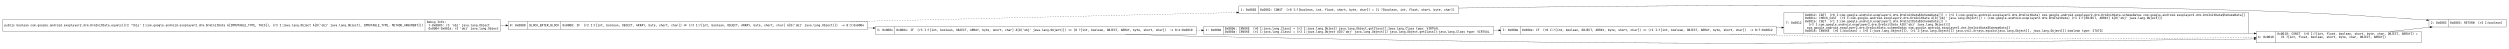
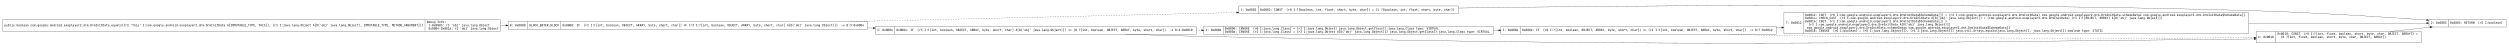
  digraph {
    fontname="JetBrains Mono"
    rankdir=LR
    node [fontname="JetBrains Mono" shape=record]
    edge [fontname="JetBrains Mono"]
    n1 [label="{0\:\ 0x0000|BLOCK_ENTER_BLOCK\l|0x0000: IF  (r2 I:?[int, boolean, OBJECT, ARRAY, byte, short, char]) != (r3 I:?[int, boolean, OBJECT, ARRAY, byte, short, char] A[D('obj' java.lang.Object)])  \-\> B:3:0x0004 \l}"]
    n2 [label="{1\:\ 0x0002|0x0002: CONST  (r0 I:?[boolean, int, float, short, byte, char]) = (1 ?[boolean, int, float, short, byte, char]) \l}"]
    n3 [label="{3\:\ 0x0004|0x0004: IF  (r3 I:?[int, boolean, OBJECT, ARRAY, byte, short, char] A[D('obj' java.lang.Object)]) == (0 ?[int, boolean, OBJECT, ARRAY, byte, short, char])  \-\> B:6:0x0010 \l}"]
    n4 [label="{2\:\ 0x0003|0x0003: RETURN  (r2 I:boolean) \l}"]
    n5 [label="{4\:\ 0x0006|0x0006: INVOKE  (r0 I:java.lang.Class) = (r2 I:java.lang.Object) java.lang.Object.getClass():java.lang.Class type: VIRTUAL \l0x000a: INVOKE  (r1 I:java.lang.Class) = (r3 I:java.lang.Object A[D('obj' java.lang.Object)]) java.lang.Object.getClass():java.lang.Class type: VIRTUAL \l}"]
    n6 [label="{6\:\ 0x0010|0x0010: CONST  (r0 I:?[int, float, boolean, short, byte, char, OBJECT, ARRAY]) = \l  (0 ?[int, float, boolean, short, byte, char, OBJECT, ARRAY])\l \l}"]
    n7 [label="{5\:\ 0x000e|0x000e: IF  (r0 I:?[int, boolean, OBJECT, ARRAY, byte, short, char]) == (r1 I:?[int, boolean, OBJECT, ARRAY, byte, short, char])  \-\> B:7:0x0012 \l}"]
    n8 [label="{7\:\ 0x0012|0x0012: IGET  (r0 I:com.google.android.exoplayer2.drm.DrmInitData$SchemeData[]) = (r2 I:com.google.android.exoplayer2.drm.DrmInitData) com.google.android.exoplayer2.drm.DrmInitData.schemeDatas com.google.android.exoplayer2.drm.DrmInitData$SchemeData[] \l0x0014: CHECK_CAST  (r3 I:com.google.android.exoplayer2.drm.DrmInitData A[D('obj' java.lang.Object)]) = (com.google.android.exoplayer2.drm.DrmInitData) (r3 I:?[OBJECT, ARRAY] A[D('obj' java.lang.Object)]) \l0x0016: IGET  (r1 I:com.google.android.exoplayer2.drm.DrmInitData$SchemeData[]) = \l  (r3 I:com.google.android.exoplayer2.drm.DrmInitData A[D('obj' java.lang.Object)])\l com.google.android.exoplayer2.drm.DrmInitData.schemeDatas com.google.android.exoplayer2.drm.DrmInitData$SchemeData[] \l0x0018: INVOKE  (r0 I:boolean) = (r0 I:java.lang.Object[]), (r1 I:java.lang.Object[]) java.util.Arrays.equals(java.lang.Object[], java.lang.Object[]):boolean type: STATIC \l}"]
    n9 [label="{public boolean com.google.android.exoplayer2.drm.DrmInitData.equals((r2 'this' I:com.google.android.exoplayer2.drm.DrmInitData A[IMMUTABLE_TYPE, THIS]), (r3 I:java.lang.Object A[D('obj' java.lang.Object), IMMUTABLE_TYPE, METHOD_ARGUMENT]))  | Debug Info:\l  ?\-0x0003: r3 'obj' java.lang.Object\l  0x0004\-0x0016: r3 'obj' java.lang.Object\l}"]
    n1 -> n2 [style=dashed]
    n1 -> n3
    n2 -> n4
    n3 -> n5 [style=dashed]
    n3 -> n6
    n5 -> n7
    n6 -> n4
    n7 -> n6 [style=dashed]
    n7 -> n8
-   n8 -> n6
+   n8 -> n4
    n9 -> n1
  }
